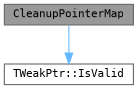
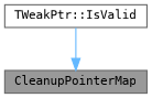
  digraph {
    rankdir=TB
    fontname="DejaVu Sans Mono"
    node [fontname="DejaVu Sans Mono" fontsize=10 shape=box style=filled]
    n1 [color=gray40 fillcolor=grey60 fontcolor=black height=0.2 label=CleanupPointerMap width=0.4]
    n2 [color=grey40 fillcolor=white height=0.2 label="TWeakPtr::IsValid" width=0.4]
-   n1 -> n2 [color=steelblue1 fontname="DejaVu Sans Mono" fontsize=10 labelfontname=Helvetica labelfontsize=10 style=solid]
+   n2 -> n1 [color=steelblue1 fontname="DejaVu Sans Mono" fontsize=10 labelfontname=Helvetica labelfontsize=10 style=solid]
  }
